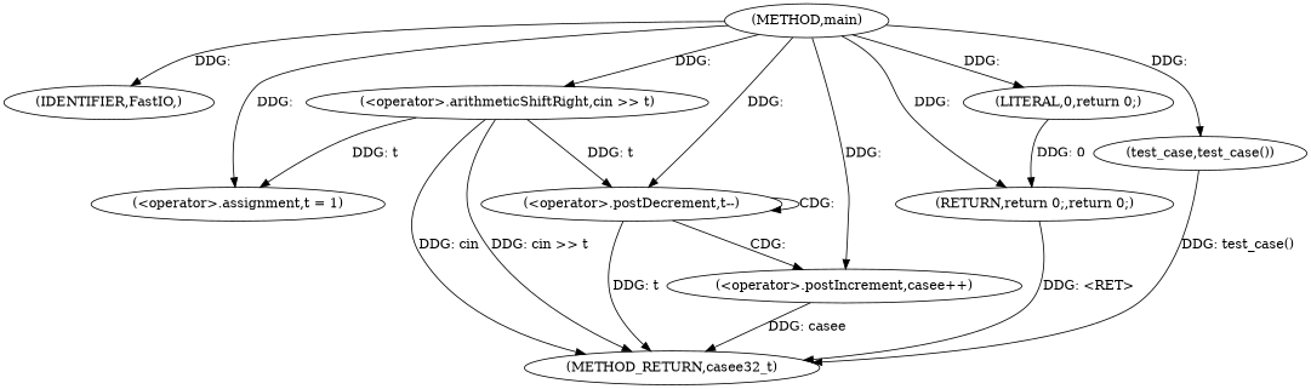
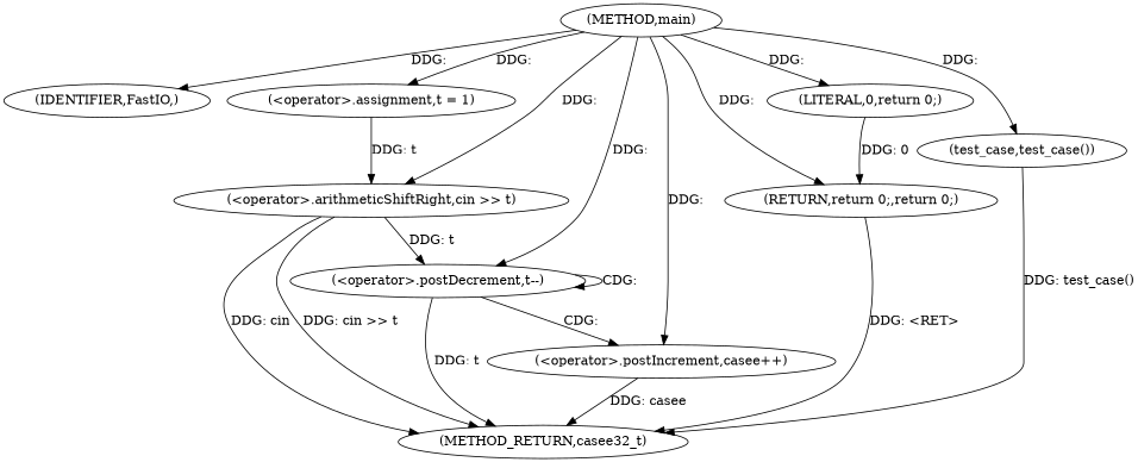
  digraph {
    n1 [label="(METHOD,main)"]
    n2 [label="(IDENTIFIER,FastIO,)"]
    n3 [label="(<operator>.assignment,t = 1)"]
    n4 [label="(<operator>.arithmeticShiftRight,cin >> t)"]
    n5 [label="(RETURN,return 0;,return 0;)"]
    n6 [label="(<operator>.postDecrement,t--)"]
    n7 [label="(LITERAL,0,return 0;)"]
    n8 [label="(test_case,test_case())"]
    n9 [label="(<operator>.postIncrement,casee++)"]
    n10 [label="(METHOD_RETURN,casee32_t)"]
    n1 -> n2 [label="DDG: "]
    n1 -> n3 [label="DDG: "]
    n1 -> n4 [label="DDG: "]
    n1 -> n5 [label="DDG: "]
    n1 -> n6 [label="DDG: "]
    n1 -> n7 [label="DDG: "]
    n1 -> n8 [label="DDG: "]
    n1 -> n9 [label="DDG: "]
-   n4 -> n3 [label="DDG: t"]
+   n3 -> n4 [label="DDG: t"]
    n4 -> n6 [label="DDG: t"]
    n4 -> n10 [label="DDG: cin >> t"]
    n4 -> n10 [label="DDG: cin"]
    n5 -> n10 [label="DDG: <RET>"]
    n6 -> n6 [label="CDG: "]
    n6 -> n9 [label="CDG: "]
    n6 -> n10 [label="DDG: t"]
    n7 -> n5 [label="DDG: 0"]
    n8 -> n10 [label="DDG: test_case()"]
    n9 -> n10 [label="DDG: casee"]
  }
